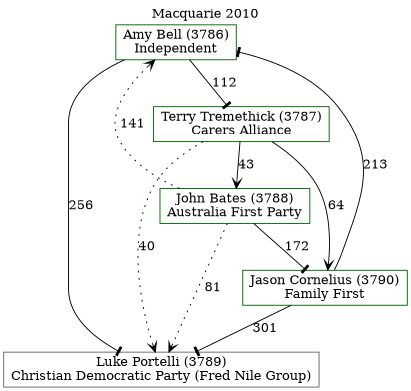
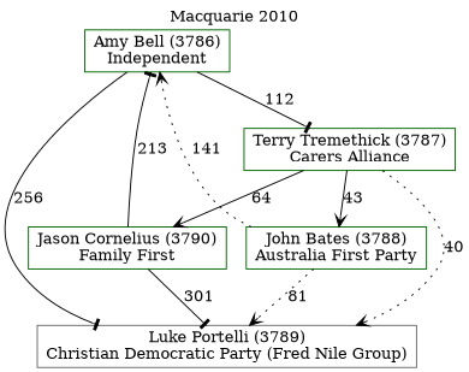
  digraph {
    label="Macquarie 2010"
    labelloc=t
    mclimit=2
    node [color=darkgreen shape=box]
    edge [arrowhead=tee style=solid]
    n1 [color=gray40 label="Luke Portelli (3789)\nChristian Democratic Party (Fred Nile Group)"]
    n2 [label="Amy Bell (3786)\nIndependent"]
    n3 [label="Terry Tremethick (3787)\nCarers Alliance"]
    n4 [label="Jason Cornelius (3790)\nFamily First"]
    n5 [label="John Bates (3788)\nAustralia First Party"]
    n2 -> n1 [label=256]
    n2 -> n3 [label=112]
    n3 -> n1 [arrowhead=vee label=40 style=dotted]
    n3 -> n4 [arrowhead=vee label=64]
    n3 -> n5 [arrowhead=vee label=43]
    n4 -> n1 [label=301]
    n4 -> n2 [label=213]
    n5 -> n1 [arrowhead=vee label=81 style=dotted]
    n5 -> n2 [arrowhead=vee label=141 style=dotted]
-   n5 -> n4 [label=172]
  }
